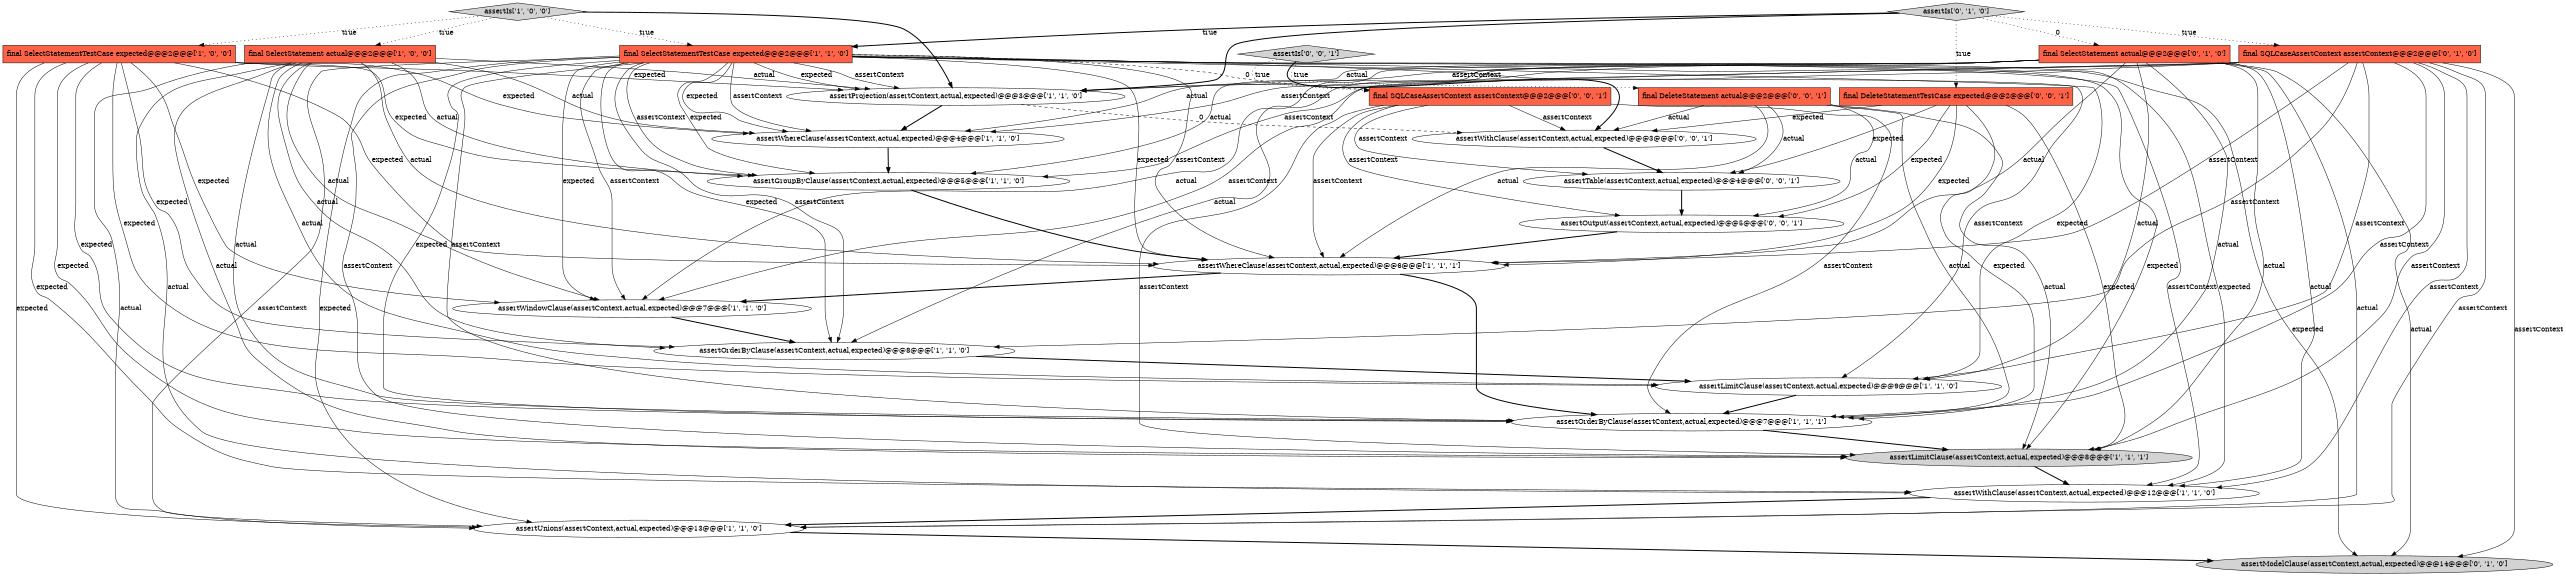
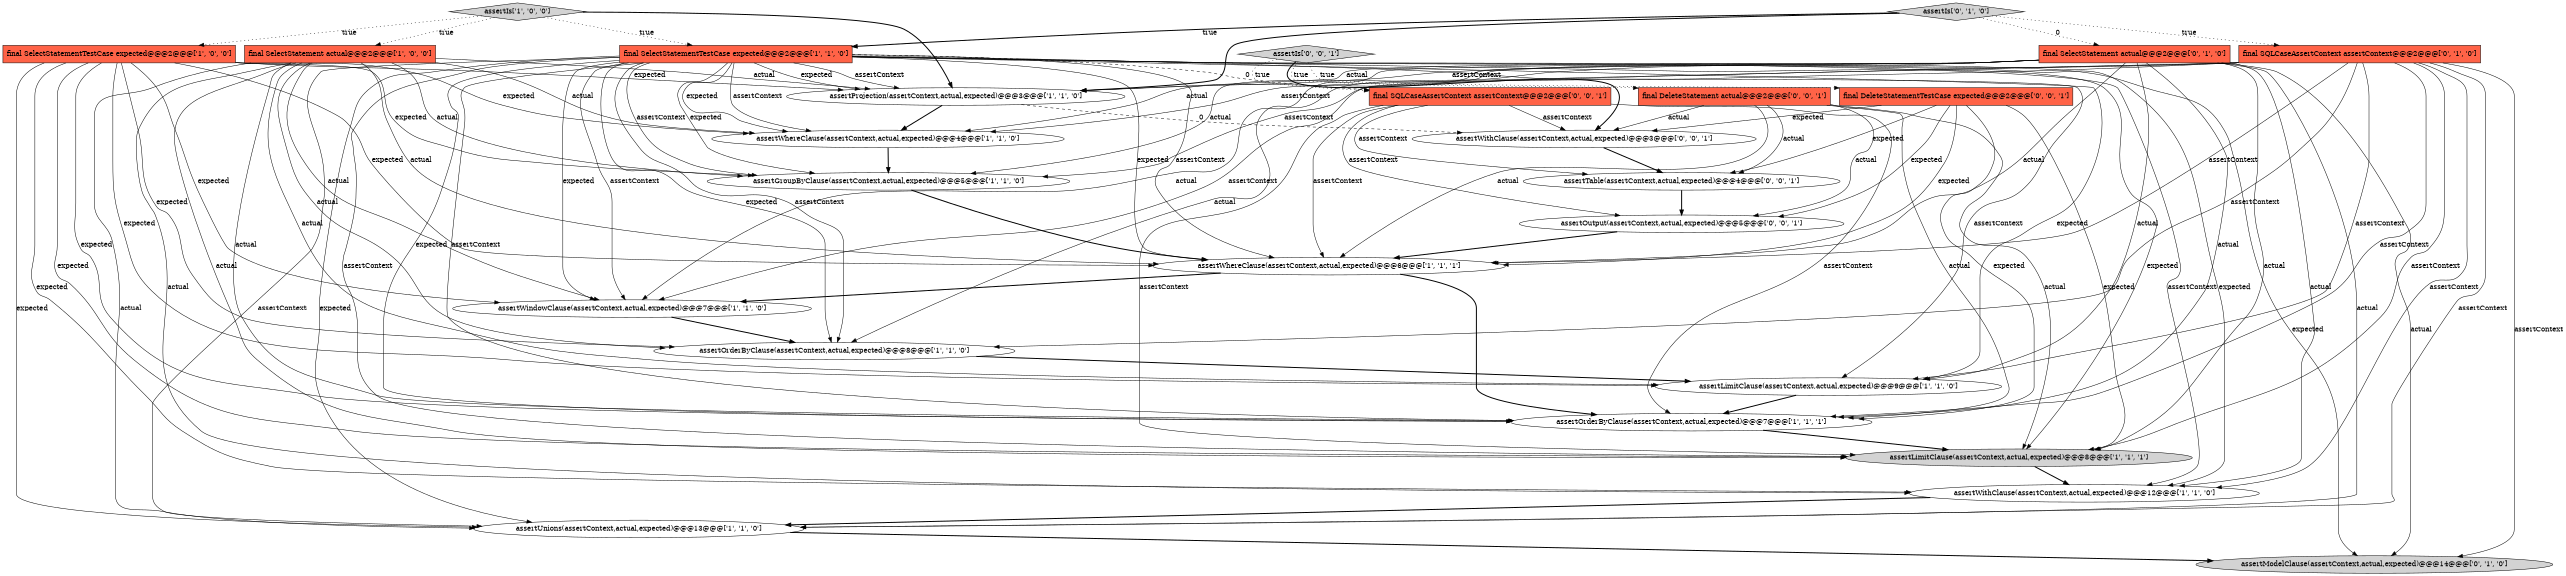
  digraph {
    node [fillcolor=white shape=ellipse style=filled]
    edge [style=solid]
    n1 [label="assertOutput(assertContext,actual,expected)@@@5@@@['0', '0', '1']"]
    n2 [label="assertWhereClause(assertContext,actual,expected)@@@6@@@['1', '1', '1']"]
    n3 [label="assertOrderByClause(assertContext,actual,expected)@@@7@@@['1', '1', '1']"]
    n4 [label="assertWindowClause(assertContext,actual,expected)@@@7@@@['1', '1', '0']"]
    n5 [fillcolor=tomato label="final SQLCaseAssertContext assertContext@@@2@@@['0', '0', '1']" shape=box]
    n6 [fillcolor=lightgray label="assertLimitClause(assertContext,actual,expected)@@@8@@@['1', '1', '1']"]
    n7 [label="assertWithClause(assertContext,actual,expected)@@@3@@@['0', '0', '1']"]
    n8 [label="assertTable(assertContext,actual,expected)@@@4@@@['0', '0', '1']"]
    n9 [label="assertWithClause(assertContext,actual,expected)@@@12@@@['1', '1', '0']"]
    n10 [label="assertProjection(assertContext,actual,expected)@@@3@@@['1', '1', '0']"]
    n11 [label="assertWhereClause(assertContext,actual,expected)@@@4@@@['1', '1', '0']"]
    n12 [label="assertGroupByClause(assertContext,actual,expected)@@@5@@@['1', '1', '0']"]
    n13 [fillcolor=tomato label="final SelectStatementTestCase expected@@@2@@@['1', '0', '0']" shape=box]
    n14 [label="assertOrderByClause(assertContext,actual,expected)@@@8@@@['1', '1', '0']"]
    n15 [label="assertLimitClause(assertContext,actual,expected)@@@9@@@['1', '1', '0']"]
    n16 [label="assertUnions(assertContext,actual,expected)@@@13@@@['1', '1', '0']"]
    n17 [fillcolor=lightgray label="assertModelClause(assertContext,actual,expected)@@@14@@@['0', '1', '0']"]
    n18 [fillcolor=tomato label="final SelectStatementTestCase expected@@@2@@@['1', '1', '0']" shape=box]
    n19 [fillcolor=lightgray label="assertIs['0', '0', '1']" shape=diamond]
    n20 [fillcolor=tomato label="final DeleteStatementTestCase expected@@@2@@@['0', '0', '1']" shape=box]
    n21 [fillcolor=tomato label="final DeleteStatement actual@@@2@@@['0', '0', '1']" shape=box]
    n22 [fillcolor=lightgray label="assertIs['1', '0', '0']" shape=diamond]
    n23 [fillcolor=tomato label="final SelectStatement actual@@@2@@@['1', '0', '0']" shape=box]
    n24 [fillcolor=tomato label="final SQLCaseAssertContext assertContext@@@2@@@['0', '1', '0']" shape=box]
    n25 [fillcolor=tomato label="final SelectStatement actual@@@2@@@['0', '1', '0']" shape=box]
    n26 [fillcolor=lightgray label="assertIs['0', '1', '0']" shape=diamond]
    n1 -> n2 [style=bold]
    n2 -> n3 [style=bold]
    n2 -> n4 [style=bold]
    n3 -> n6 [style=bold]
    n4 -> n14 [style=bold]
    n5 -> n1 [label=assertContext]
    n5 -> n2 [label=assertContext]
    n5 -> n3 [label=assertContext]
    n5 -> n6 [label=assertContext]
    n5 -> n7 [label=assertContext]
    n5 -> n8 [label=assertContext]
    n6 -> n9 [style=bold]
    n7 -> n8 [style=bold]
    n8 -> n1 [style=bold]
    n9 -> n16 [style=bold]
    n10 -> n7 [label=0 style=dashed]
    n10 -> n11 [style=bold]
    n11 -> n12 [style=bold]
    n12 -> n2 [style=bold]
    n13 -> n2 [label=expected]
    n13 -> n3 [label=expected]
    n13 -> n4 [label=expected]
    n13 -> n6 [label=expected]
    n13 -> n9 [label=expected]
    n13 -> n10 [label=expected]
    n13 -> n11 [label=expected]
    n13 -> n12 [label=expected]
    n13 -> n14 [label=expected]
    n13 -> n15 [label=expected]
    n13 -> n16 [label=expected]
    n14 -> n15 [style=bold]
    n15 -> n3 [style=bold]
    n16 -> n17 [style=bold]
    n18 -> n2 [label=expected]
    n18 -> n2 [label=assertContext]
    n18 -> n3 [label=expected]
    n18 -> n3 [label=assertContext]
    n18 -> n4 [label=expected]
    n18 -> n4 [label=assertContext]
    n18 -> n5 [label=0 style=dashed]
    n18 -> n6 [label=expected]
    n18 -> n6 [label=assertContext]
    n18 -> n9 [label=assertContext]
    n18 -> n9 [label=expected]
    n18 -> n10 [label=assertContext]
    n18 -> n10 [label=expected]
    n18 -> n11 [label=expected]
    n18 -> n11 [label=assertContext]
    n18 -> n12 [label=assertContext]
    n18 -> n12 [label=expected]
    n18 -> n14 [label=expected]
    n18 -> n14 [label=assertContext]
    n18 -> n15 [label=expected]
    n18 -> n15 [label=assertContext]
    n18 -> n16 [label=assertContext]
    n18 -> n16 [label=expected]
    n18 -> n17 [label=expected]
    n19 -> n5 [label=true style=dotted]
    n19 -> n7 [style=bold]
-   n26 -> n20 [label=true style=dotted]
+   n19 -> n20 [label=true style=dotted]
    n19 -> n21 [label=true style=dotted]
    n20 -> n1 [label=expected]
    n20 -> n2 [label=expected]
    n20 -> n3 [label=expected]
    n20 -> n6 [label=expected]
    n20 -> n7 [label=expected]
    n20 -> n8 [label=expected]
    n21 -> n1 [label=actual]
    n21 -> n2 [label=actual]
    n21 -> n3 [label=actual]
    n21 -> n6 [label=actual]
    n21 -> n7 [label=actual]
    n21 -> n8 [label=actual]
    n22 -> n10 [style=bold]
    n22 -> n13 [label=true style=dotted]
    n22 -> n18 [label=true style=dotted]
    n22 -> n23 [label=true style=dotted]
    n23 -> n2 [label=actual]
    n23 -> n3 [label=actual]
    n23 -> n4 [label=actual]
    n23 -> n6 [label=actual]
    n23 -> n9 [label=actual]
    n23 -> n10 [label=actual]
    n23 -> n11 [label=actual]
    n23 -> n12 [label=actual]
    n23 -> n14 [label=actual]
    n23 -> n15 [label=actual]
    n23 -> n16 [label=actual]
    n24 -> n2 [label=assertContext]
    n24 -> n3 [label=assertContext]
    n24 -> n4 [label=assertContext]
    n24 -> n6 [label=assertContext]
    n24 -> n9 [label=assertContext]
    n24 -> n10 [label=assertContext]
    n24 -> n11 [label=assertContext]
    n24 -> n12 [label=assertContext]
    n24 -> n14 [label=assertContext]
    n24 -> n15 [label=assertContext]
    n24 -> n16 [label=assertContext]
    n24 -> n17 [label=assertContext]
    n25 -> n2 [label=actual]
    n25 -> n3 [label=actual]
    n25 -> n4 [label=actual]
    n25 -> n6 [label=actual]
    n25 -> n9 [label=actual]
    n25 -> n10 [label=actual]
    n25 -> n11 [label=actual]
    n25 -> n12 [label=actual]
    n25 -> n14 [label=actual]
    n25 -> n15 [label=actual]
    n25 -> n16 [label=actual]
    n25 -> n17 [label=actual]
    n26 -> n10 [style=bold]
    n26 -> n18 [label=true style=bold]
    n26 -> n24 [label=true style=dotted]
    n26 -> n25 [label=0 style=dotted]
  }
